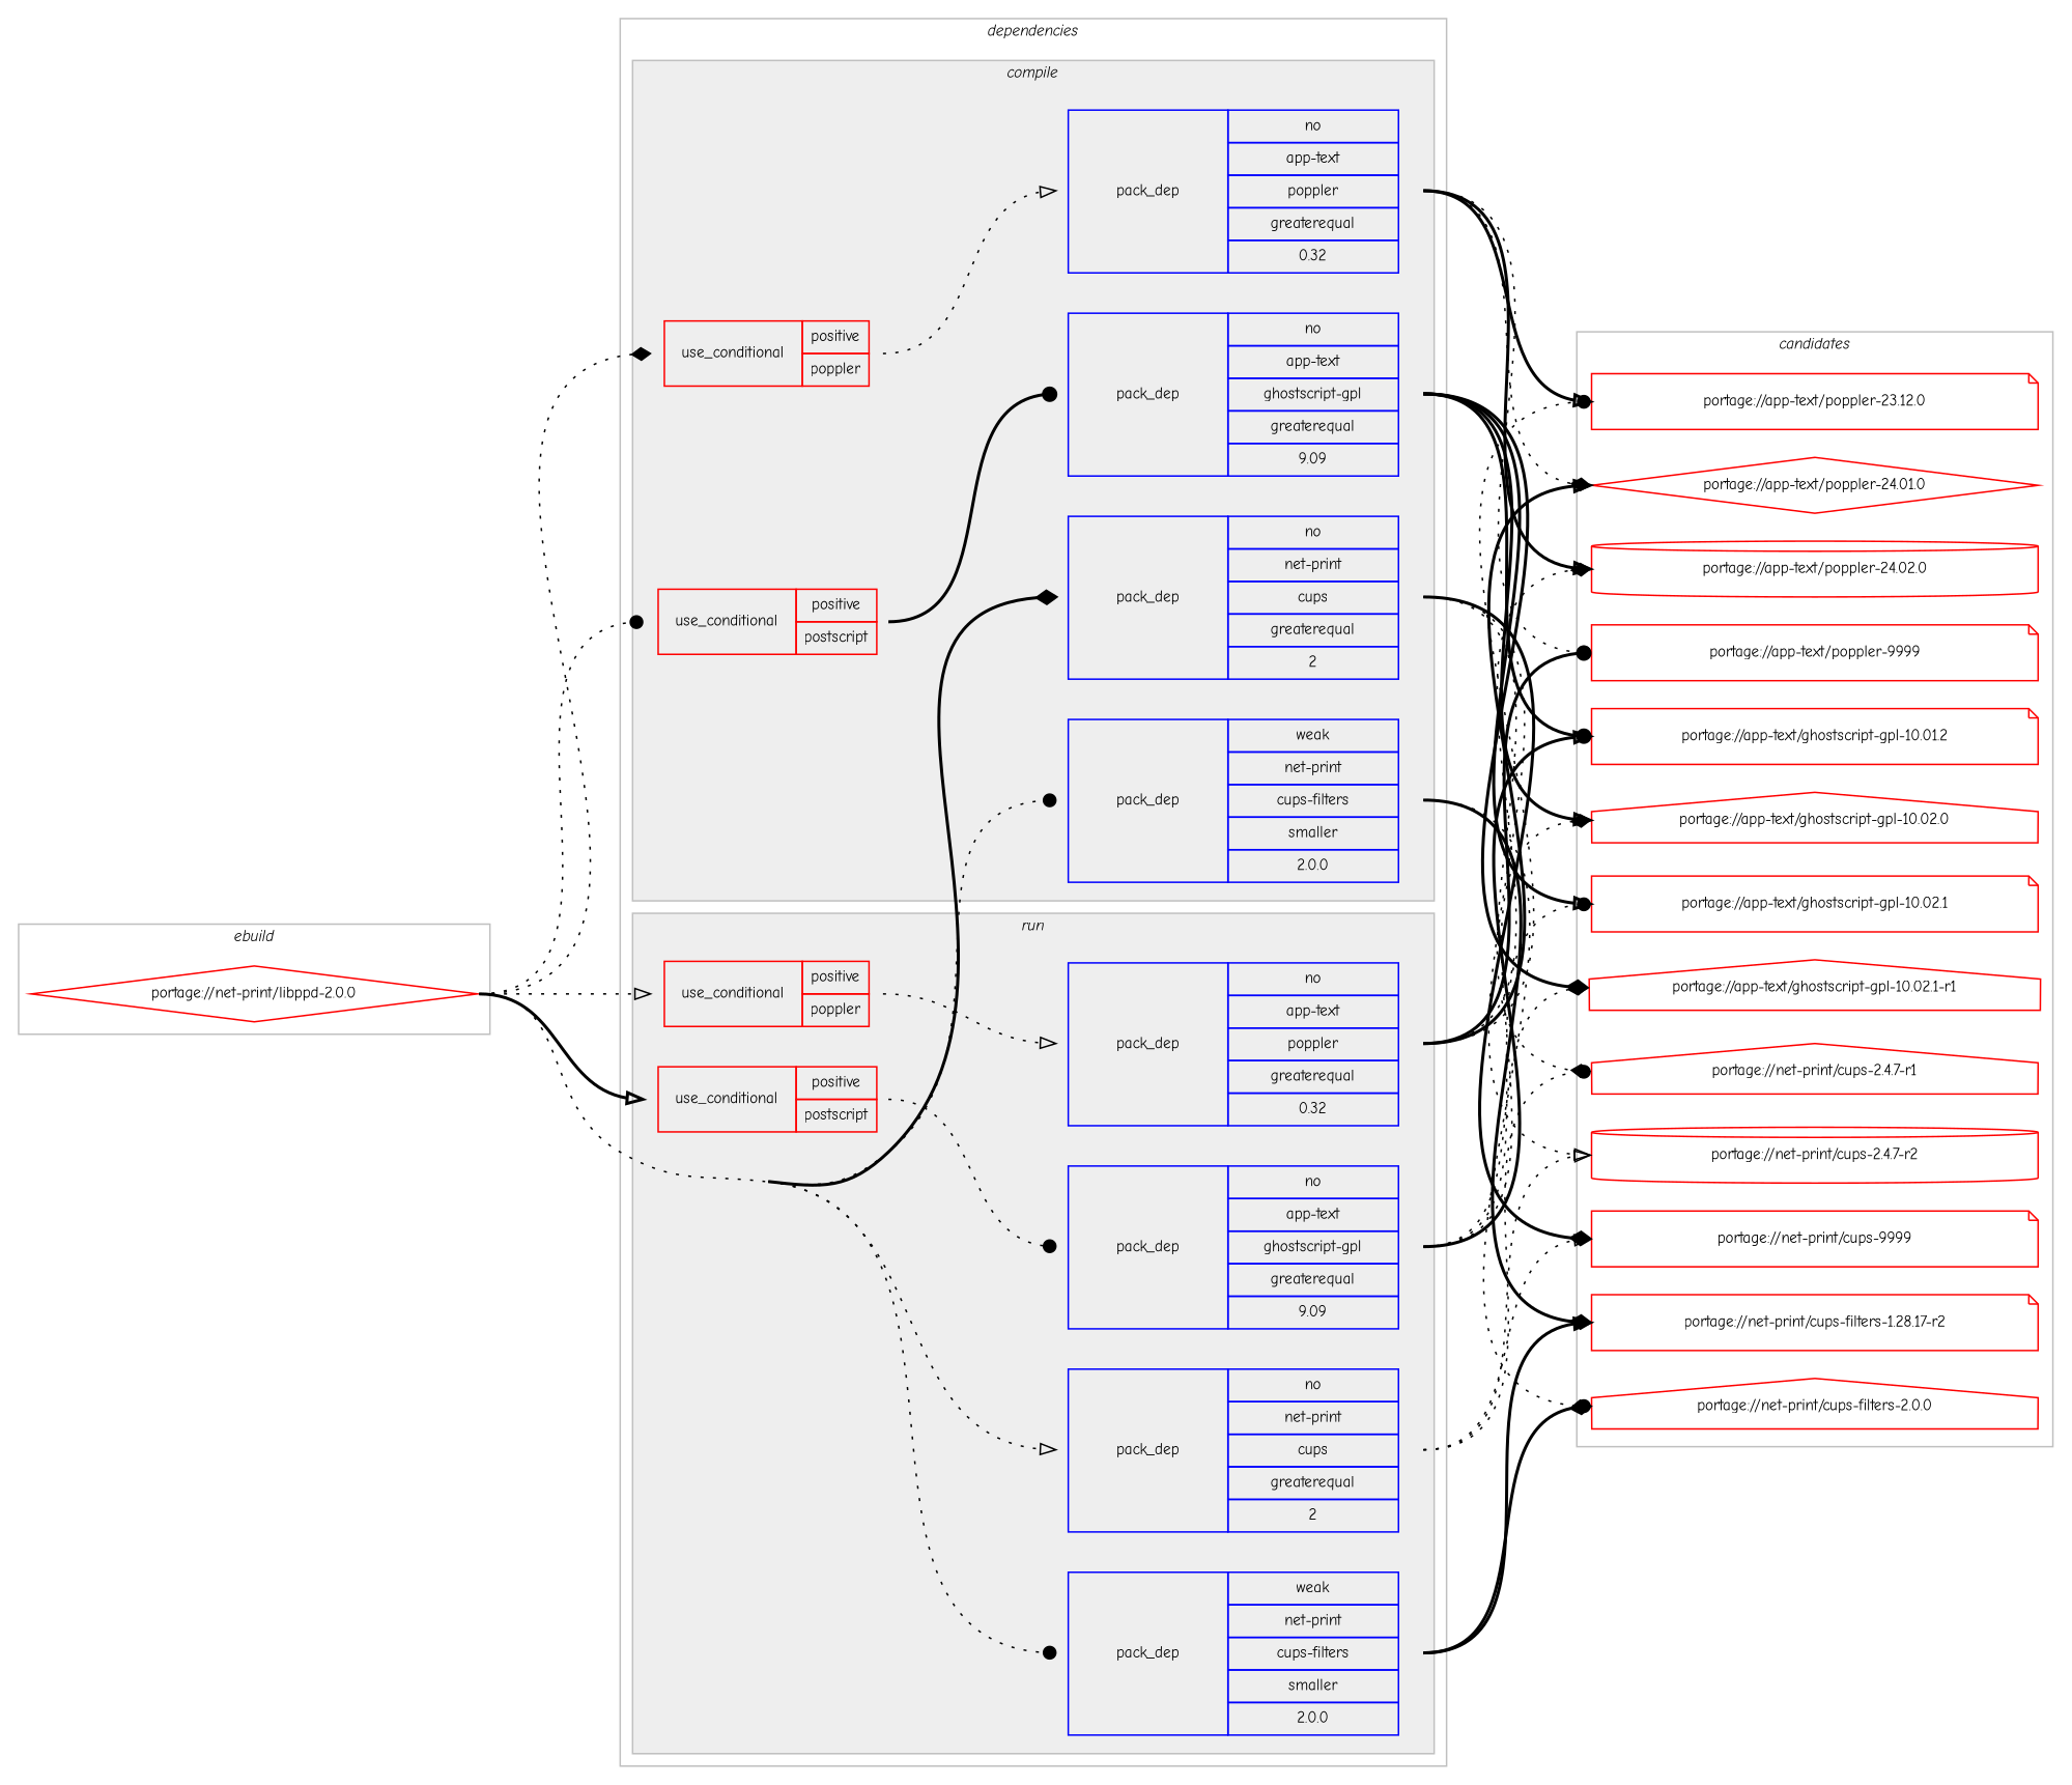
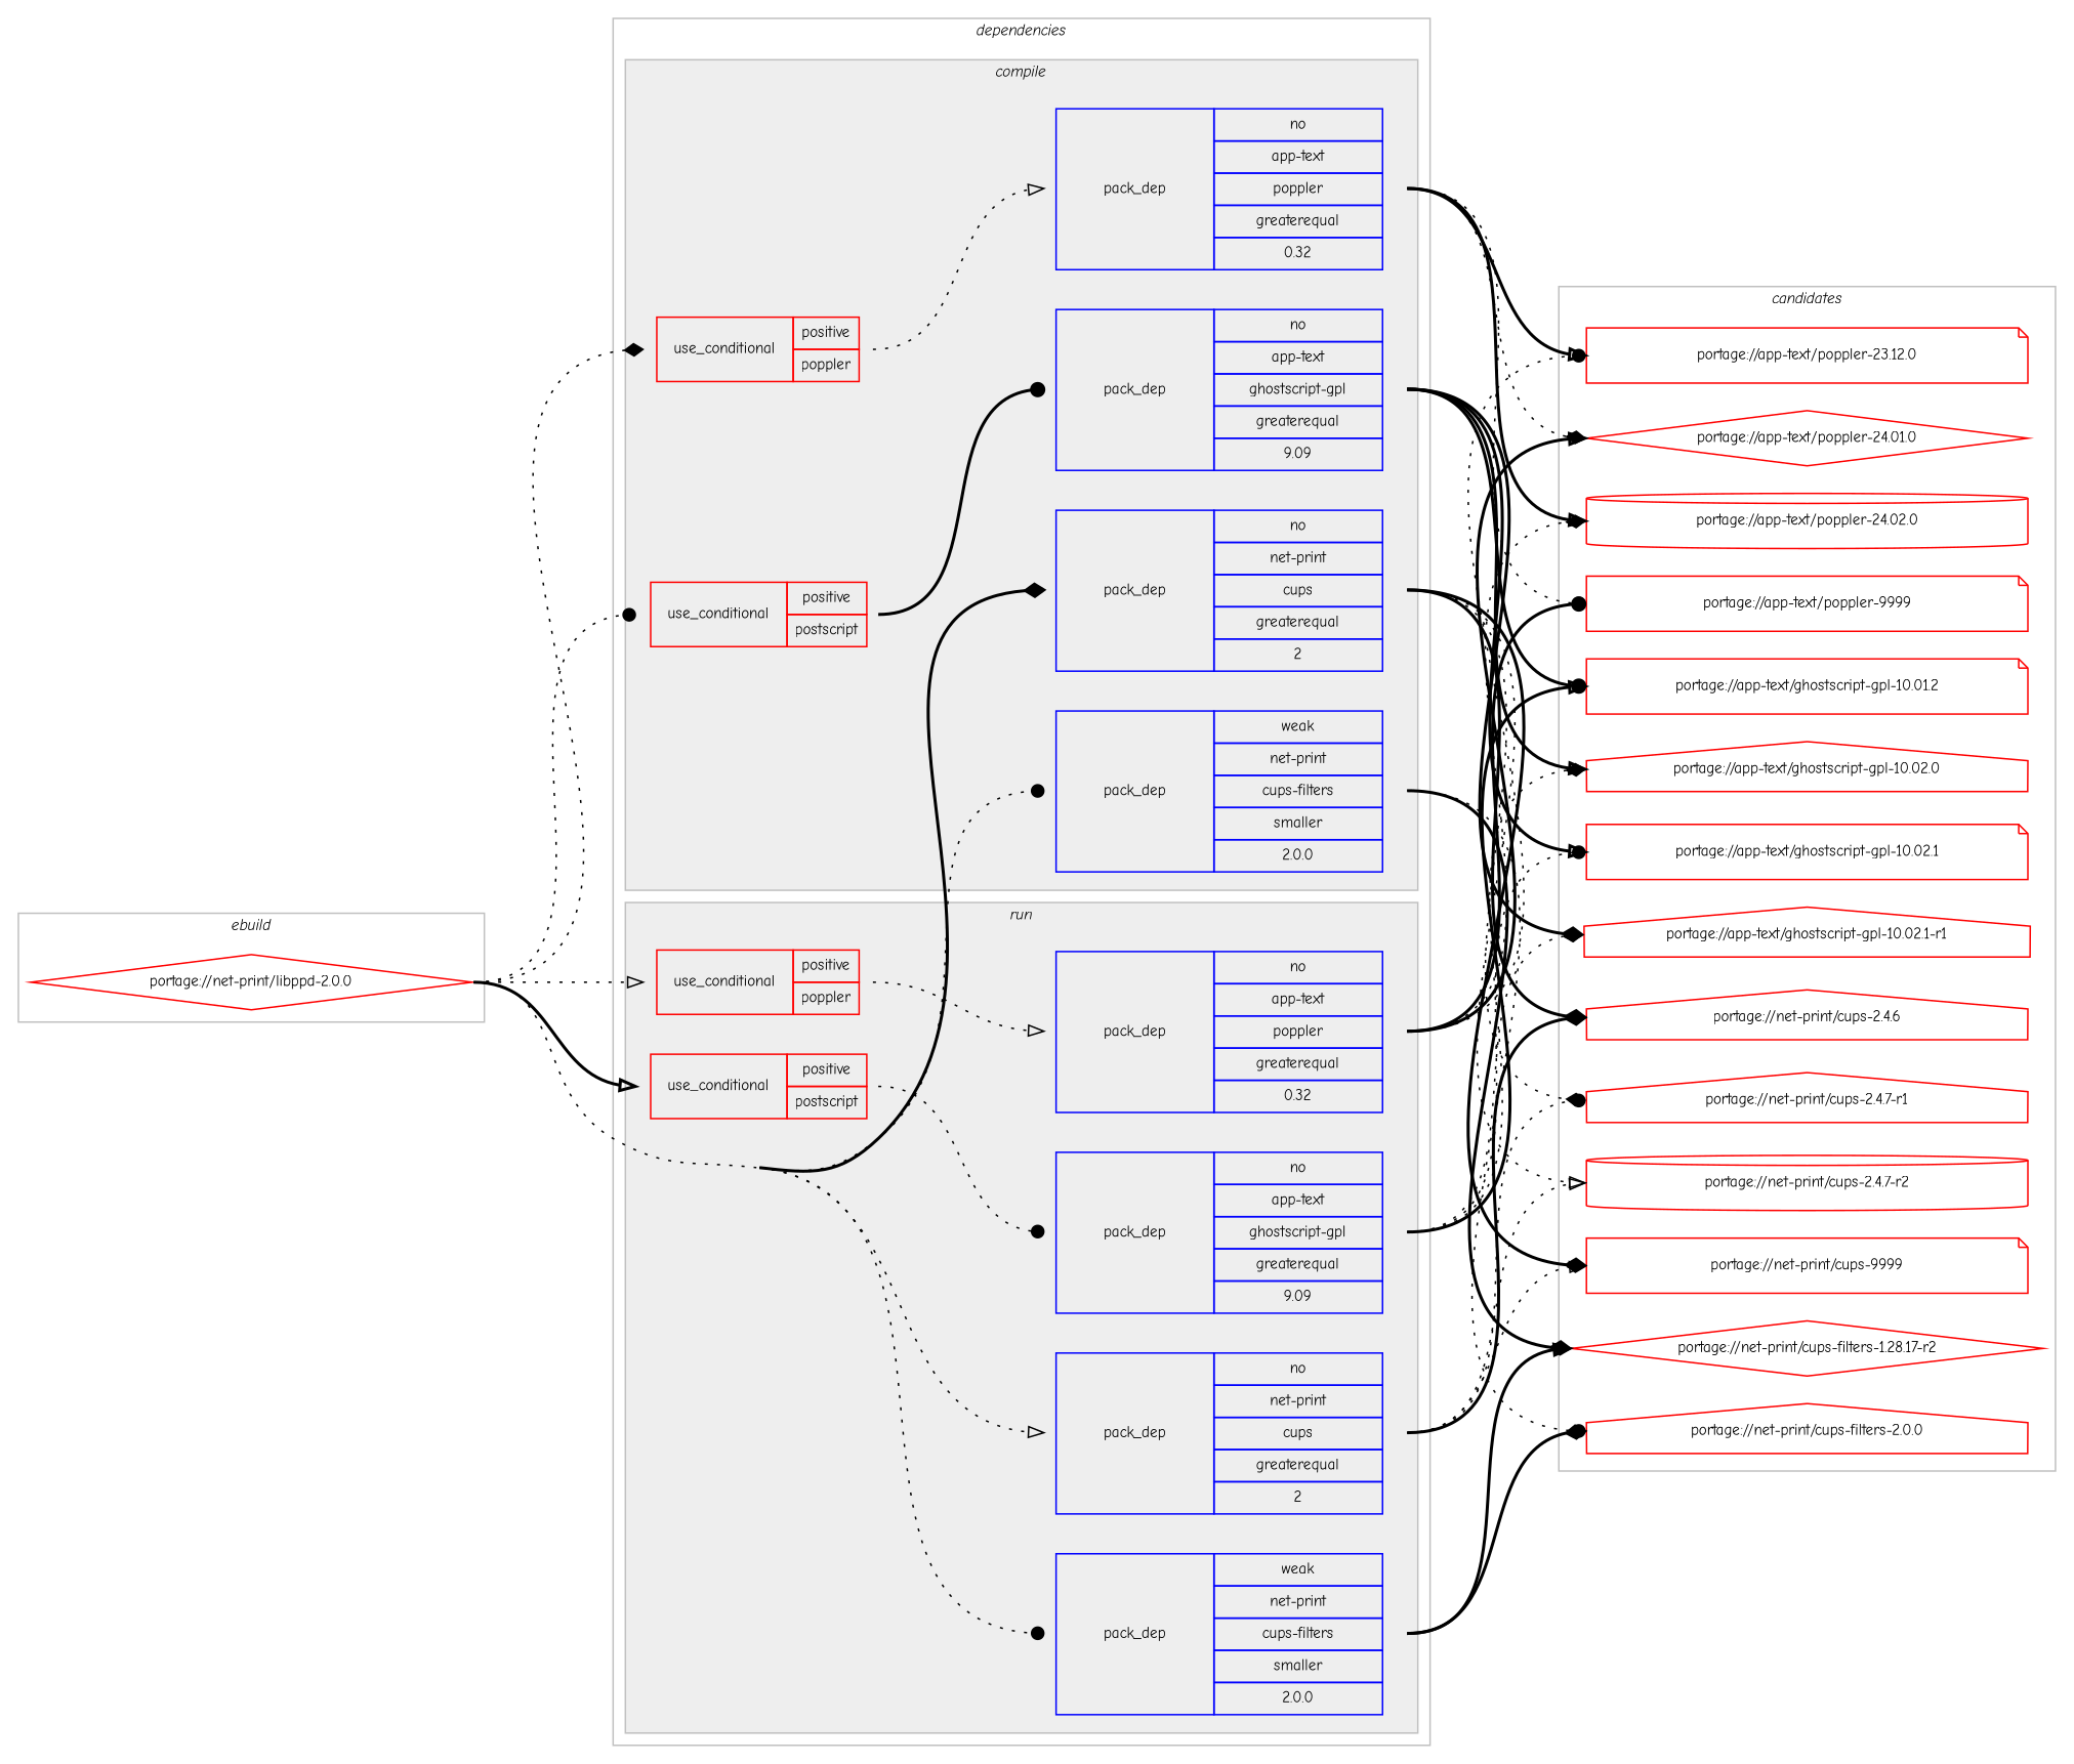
  digraph {
    compound=true
    concentrate=true
    fontname="Comic Neue"
    fontsize=10
    newrank=true
    rankdir=LR
    ranksep=1.5
    node [color=red fontname="Comic Neue" fontsize=10 shape=none]
    edge [arrowhead=onormal fontname="Comic Neue" headport=w style=dotted tailport=e weight=100]
    n1 [label="portage://net-print/libppd-2.0.0" shape=diamond width=4]
    n2 [color=blue label=<<TABLE BORDER="0" CELLBORDER="1" CELLSPACING="0" CELLPADDING="4" WIDTH="220"><TR><TD ROWSPAN="6" CELLPADDING="30">pack_dep</TD></TR><TR><TD WIDTH="110">no</TD></TR><TR><TD>app-text</TD></TR><TR><TD>poppler</TD></TR><TR><TD>greaterequal</TD></TR><TR><TD>0.32</TD></TR></TABLE>>]
    n3 [label=<<TABLE BORDER="0" CELLBORDER="1" CELLSPACING="0" CELLPADDING="4"><TR><TD ROWSPAN="3" CELLPADDING="10">use_conditional</TD></TR><TR><TD>positive</TD></TR><TR><TD>poppler</TD></TR></TABLE>>]
    n4 [color=blue label=<<TABLE BORDER="0" CELLBORDER="1" CELLSPACING="0" CELLPADDING="4" WIDTH="220"><TR><TD ROWSPAN="6" CELLPADDING="30">pack_dep</TD></TR><TR><TD WIDTH="110">no</TD></TR><TR><TD>app-text</TD></TR><TR><TD>ghostscript-gpl</TD></TR><TR><TD>greaterequal</TD></TR><TR><TD>9.09</TD></TR></TABLE>>]
    n5 [label=<<TABLE BORDER="0" CELLBORDER="1" CELLSPACING="0" CELLPADDING="4"><TR><TD ROWSPAN="3" CELLPADDING="10">use_conditional</TD></TR><TR><TD>positive</TD></TR><TR><TD>postscript</TD></TR></TABLE>>]
    n6 [color=blue label=<<TABLE BORDER="0" CELLBORDER="1" CELLSPACING="0" CELLPADDING="4" WIDTH="220"><TR><TD ROWSPAN="6" CELLPADDING="30">pack_dep</TD></TR><TR><TD WIDTH="110">no</TD></TR><TR><TD>net-print</TD></TR><TR><TD>cups</TD></TR><TR><TD>greaterequal</TD></TR><TR><TD>2</TD></TR></TABLE>>]
    n7 [color=blue label=<<TABLE BORDER="0" CELLBORDER="1" CELLSPACING="0" CELLPADDING="4" WIDTH="220"><TR><TD ROWSPAN="6" CELLPADDING="30">pack_dep</TD></TR><TR><TD WIDTH="110">weak</TD></TR><TR><TD>net-print</TD></TR><TR><TD>cups-filters</TD></TR><TR><TD>smaller</TD></TR><TR><TD>2.0.0</TD></TR></TABLE>>]
    n8 [color=blue label=<<TABLE BORDER="0" CELLBORDER="1" CELLSPACING="0" CELLPADDING="4" WIDTH="220"><TR><TD ROWSPAN="6" CELLPADDING="30">pack_dep</TD></TR><TR><TD WIDTH="110">no</TD></TR><TR><TD>app-text</TD></TR><TR><TD>poppler</TD></TR><TR><TD>greaterequal</TD></TR><TR><TD>0.32</TD></TR></TABLE>>]
    n9 [label=<<TABLE BORDER="0" CELLBORDER="1" CELLSPACING="0" CELLPADDING="4"><TR><TD ROWSPAN="3" CELLPADDING="10">use_conditional</TD></TR><TR><TD>positive</TD></TR><TR><TD>poppler</TD></TR></TABLE>>]
    n10 [color=blue label=<<TABLE BORDER="0" CELLBORDER="1" CELLSPACING="0" CELLPADDING="4" WIDTH="220"><TR><TD ROWSPAN="6" CELLPADDING="30">pack_dep</TD></TR><TR><TD WIDTH="110">no</TD></TR><TR><TD>app-text</TD></TR><TR><TD>ghostscript-gpl</TD></TR><TR><TD>greaterequal</TD></TR><TR><TD>9.09</TD></TR></TABLE>>]
    n11 [label=<<TABLE BORDER="0" CELLBORDER="1" CELLSPACING="0" CELLPADDING="4"><TR><TD ROWSPAN="3" CELLPADDING="10">use_conditional</TD></TR><TR><TD>positive</TD></TR><TR><TD>postscript</TD></TR></TABLE>>]
    n12 [color=blue label=<<TABLE BORDER="0" CELLBORDER="1" CELLSPACING="0" CELLPADDING="4" WIDTH="220"><TR><TD ROWSPAN="6" CELLPADDING="30">pack_dep</TD></TR><TR><TD WIDTH="110">no</TD></TR><TR><TD>net-print</TD></TR><TR><TD>cups</TD></TR><TR><TD>greaterequal</TD></TR><TR><TD>2</TD></TR></TABLE>>]
    n13 [color=blue label=<<TABLE BORDER="0" CELLBORDER="1" CELLSPACING="0" CELLPADDING="4" WIDTH="220"><TR><TD ROWSPAN="6" CELLPADDING="30">pack_dep</TD></TR><TR><TD WIDTH="110">weak</TD></TR><TR><TD>net-print</TD></TR><TR><TD>cups-filters</TD></TR><TR><TD>smaller</TD></TR><TR><TD>2.0.0</TD></TR></TABLE>>]
    n14 [label="portage://app-text/poppler-23.12.0" shape=note width=4]
    n15 [label="portage://app-text/poppler-24.01.0" shape=diamond width=4]
    n16 [label="portage://app-text/poppler-24.02.0" shape=cylinder width=4]
    n17 [label="portage://app-text/poppler-9999" shape=note width=4]
    n18 [label="portage://app-text/ghostscript-gpl-10.01.2" shape=note width=4]
    n19 [label="portage://app-text/ghostscript-gpl-10.02.0" shape=house width=4]
    n20 [label="portage://app-text/ghostscript-gpl-10.02.1" shape=note width=4]
    n21 [label="portage://app-text/ghostscript-gpl-10.02.1-r1" shape=house width=4]
+   n22 [label="portage://net-print/cups-2.4.6" shape=house width=4]
    n23 [label="portage://net-print/cups-2.4.7-r1" shape=house width=4]
    n24 [label="portage://net-print/cups-2.4.7-r2" shape=cylinder width=4]
    n25 [label="portage://net-print/cups-9999" shape=note width=4]
-   n26 [label="portage://net-print/cups-filters-1.28.17-r2" shape=note width=4]
+   n26 [label="portage://net-print/cups-filters-1.28.17-r2" shape=diamond width=4]
    n27 [label="portage://net-print/cups-filters-2.0.0" shape=house width=4]
    subgraph cluster_1 {
      color=gray
      label=<<i>ebuild</i>>
      rank=same
      n1
    }
    subgraph cluster_2 {
      color=gray
      label=<<i>dependencies</i>>
      subgraph cluster_3 {
        color=gray
        fillcolor="#eeeeee"
        label=<<i>compile</i>>
        style=filled
        subgraph sub_4 {
          color=gray
          fillcolor="#eeeeee"
          label=<<i>compile</i>>
          style=filled
          n3
          subgraph sub_5 {
            color=gray
            fillcolor="#eeeeee"
            label=<<i>compile</i>>
            style=filled
            n2
          }
        }
        subgraph sub_6 {
          color=gray
          fillcolor="#eeeeee"
          label=<<i>compile</i>>
          style=filled
          n5
          subgraph sub_7 {
            color=gray
            fillcolor="#eeeeee"
            label=<<i>compile</i>>
            style=filled
            n4
          }
        }
        subgraph sub_8 {
          color=gray
          fillcolor="#eeeeee"
          label=<<i>compile</i>>
          style=filled
          n6
        }
        subgraph sub_9 {
          color=gray
          fillcolor="#eeeeee"
          label=<<i>compile</i>>
          style=filled
          n7
        }
      }
      subgraph cluster_10 {
        color=gray
        fillcolor="#eeeeee"
        label=<<i>compile and run</i>>
        style=filled
      }
      subgraph cluster_11 {
        color=gray
        fillcolor="#eeeeee"
        label=<<i>run</i>>
        style=filled
        subgraph sub_12 {
          color=gray
          fillcolor="#eeeeee"
          label=<<i>run</i>>
          style=filled
          n9
          subgraph sub_13 {
            color=gray
            fillcolor="#eeeeee"
            label=<<i>run</i>>
            style=filled
            n8
          }
        }
        subgraph sub_14 {
          color=gray
          fillcolor="#eeeeee"
          label=<<i>run</i>>
          style=filled
          n11
          subgraph sub_15 {
            color=gray
            fillcolor="#eeeeee"
            label=<<i>run</i>>
            style=filled
            n10
          }
        }
        subgraph sub_16 {
          color=gray
          fillcolor="#eeeeee"
          label=<<i>run</i>>
          style=filled
          n12
        }
        subgraph sub_17 {
          color=gray
          fillcolor="#eeeeee"
          label=<<i>run</i>>
          style=filled
          n13
        }
      }
    }
    subgraph cluster_18 {
      color=gray
      label=<<i>candidates</i>>
      rank=same
      subgraph sub_19 {
        color=black
        label=<<i>candidates</i>>
        nodesep=1
        rank=same
        n14
        n15
        n16
        n17
      }
      subgraph sub_20 {
        color=black
        label=<<i>candidates</i>>
        nodesep=1
        rank=same
        n18
        n19
        n20
        n21
      }
      subgraph sub_21 {
        color=black
        label=<<i>candidates</i>>
        nodesep=1
        rank=same
+       n22
        n23
        n24
        n25
      }
      subgraph sub_22 {
        color=black
        label=<<i>candidates</i>>
        nodesep=1
        rank=same
        n14
        n15
        n16
        n17
      }
      subgraph sub_23 {
        color=black
        label=<<i>candidates</i>>
        nodesep=1
        rank=same
        n26
        n27
      }
      subgraph sub_24 {
        color=black
        label=<<i>candidates</i>>
        nodesep=1
        rank=same
        n18
        n19
        n20
        n21
      }
      subgraph sub_25 {
        color=black
        label=<<i>candidates</i>>
        nodesep=1
        rank=same
+       n22
        n23
        n24
        n25
      }
      subgraph sub_26 {
        color=black
        label=<<i>candidates</i>>
        nodesep=1
        rank=same
        n26
        n27
      }
    }
    n1 -> n3 [arrowhead=diamond weight=20]
    n1 -> n5 [arrowhead=dot weight=20]
    n1 -> n6 [arrowhead=diamond style=bold weight=20]
    n1 -> n7 [arrowhead=dot weight=20]
    n1 -> n9 [weight=20]
    n1 -> n11 [style=bold weight=20]
    n1 -> n12 [weight=20]
    n1 -> n13 [arrowhead=dot weight=20]
    n2 -> n14 [style=bold]
    n2 -> n15 [arrowhead=diamond]
    n2 -> n16 [style=bold]
    n2 -> n17 [arrowhead=dot]
    n3 -> n2 [weight=20]
    n4 -> n18 [arrowhead=dot style=bold]
    n4 -> n19 [style=bold]
    n4 -> n20 [style=bold]
    n4 -> n21 [arrowhead=diamond style=bold]
    n5 -> n4 [arrowhead=dot style=bold weight=20]
+   n6 -> n22 [arrowhead=diamond style=bold]
    n6 -> n23 [arrowhead=diamond]
    n6 -> n24
    n6 -> n25 [arrowhead=diamond style=bold]
    n7 -> n26 [arrowhead=diamond style=bold]
    n7 -> n27 [arrowhead=dot]
    n8 -> n14 [arrowhead=dot]
    n8 -> n15 [style=bold]
    n8 -> n16 [arrowhead=diamond]
    n8 -> n17 [arrowhead=dot style=bold]
    n9 -> n8 [weight=20]
    n10 -> n18 [style=bold]
    n10 -> n19 [arrowhead=diamond]
    n10 -> n20 [arrowhead=dot]
    n10 -> n21 [arrowhead=diamond]
    n11 -> n10 [arrowhead=dot weight=20]
+   n12 -> n22 [arrowhead=diamond style=bold]
    n12 -> n23 [arrowhead=dot]
    n12 -> n24
    n12 -> n25
    n13 -> n26 [style=bold]
    n13 -> n27 [arrowhead=diamond style=bold]
  }
